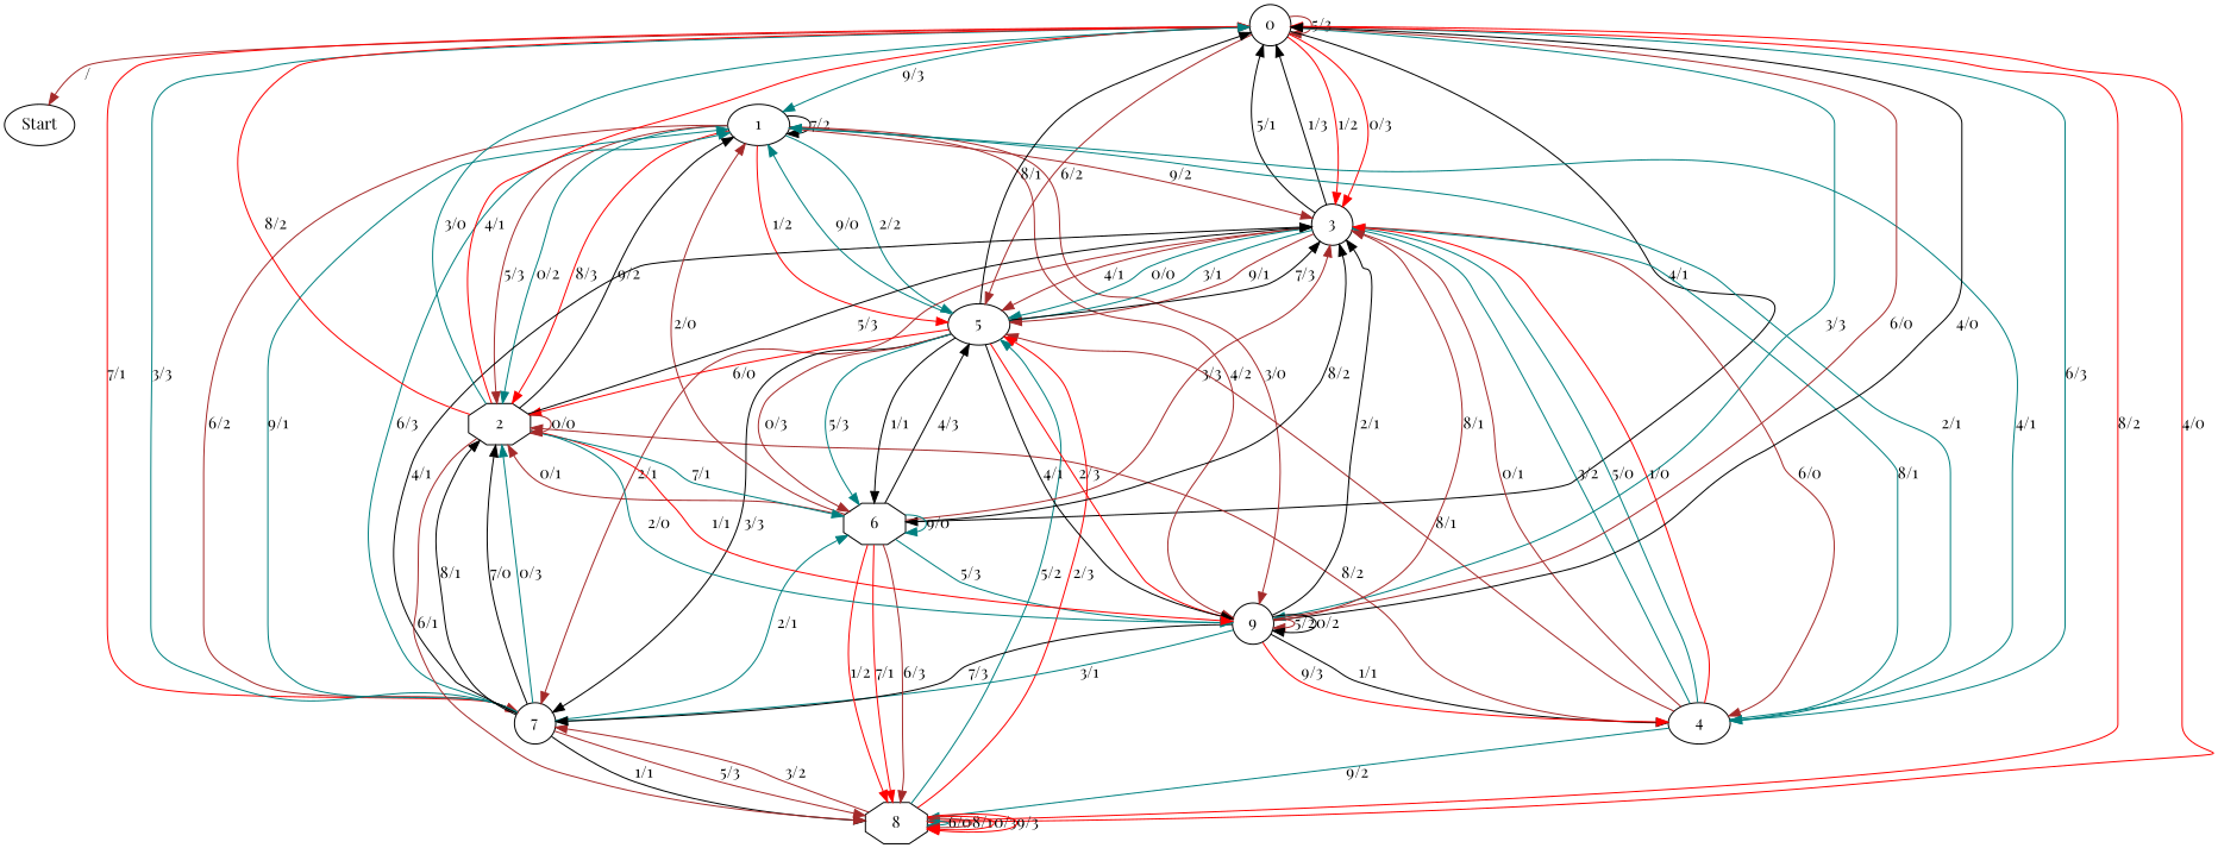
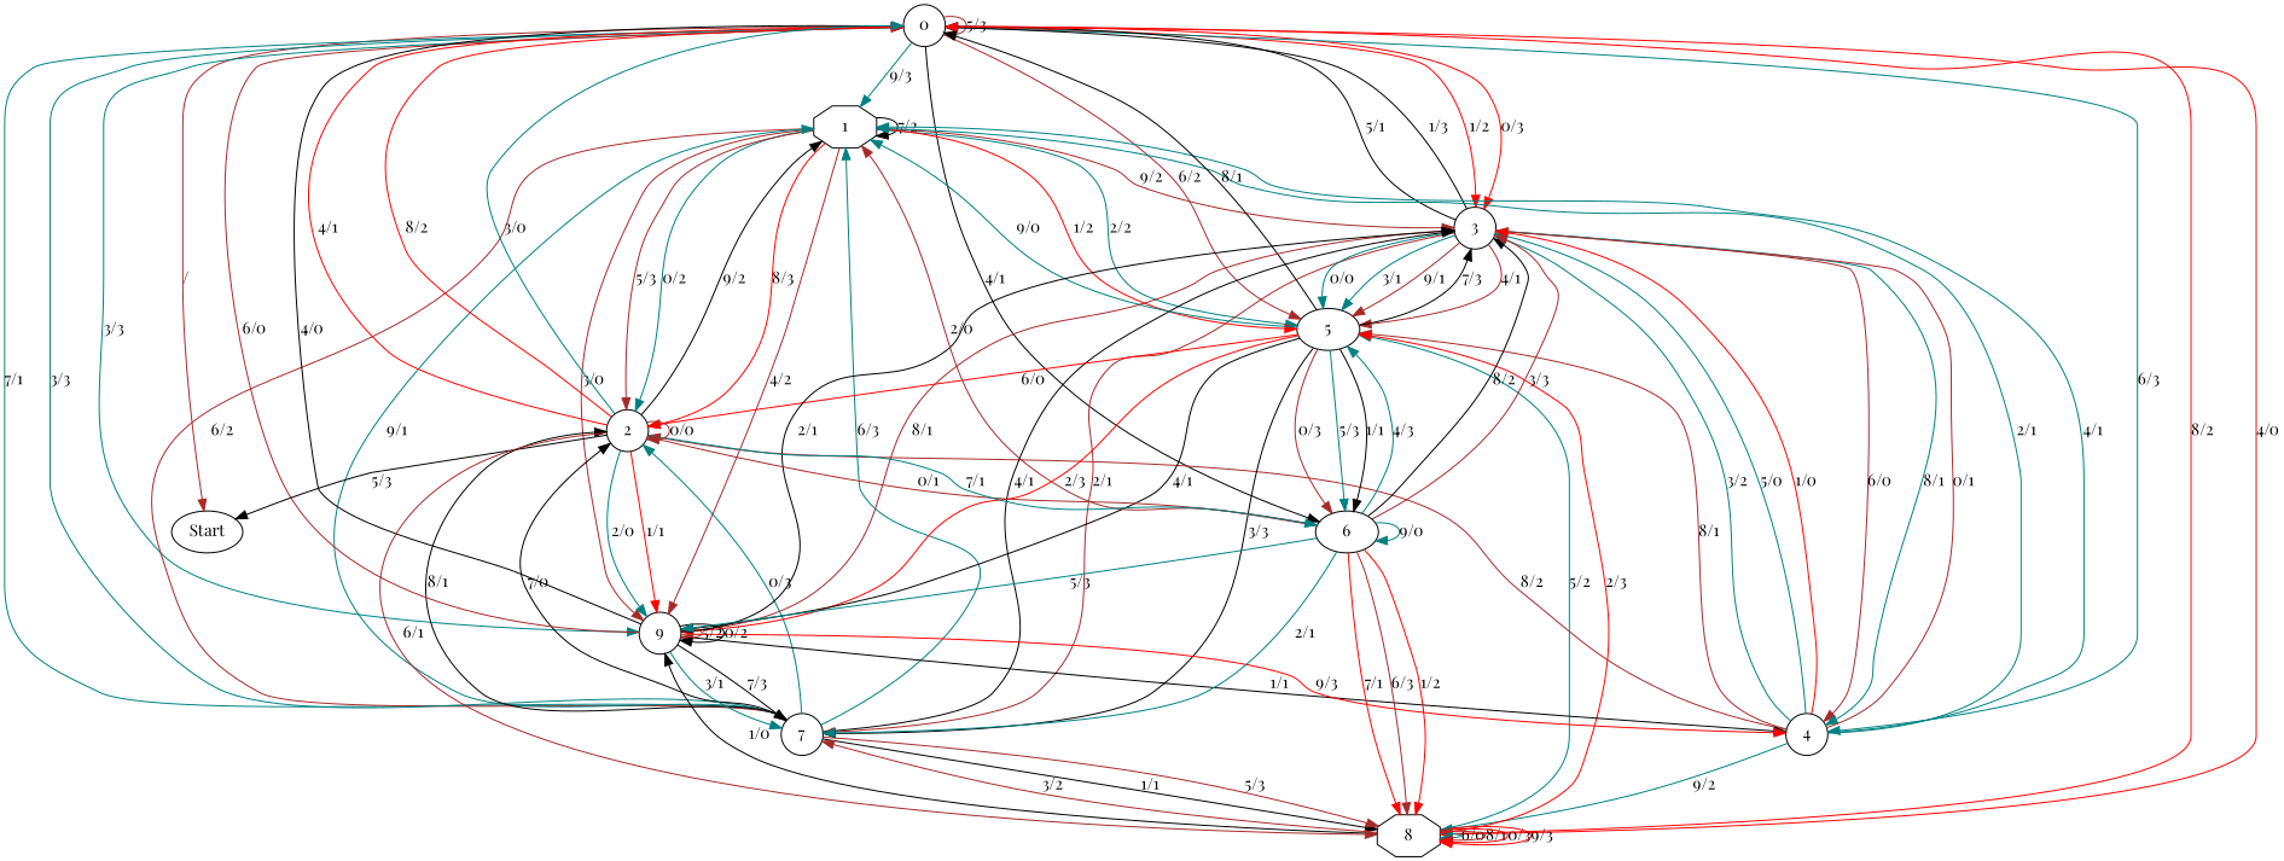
  digraph {
    fontname="Playfair Display"
    node [fontname="Playfair Display" shape=circle]
    edge [color=teal fontname="Playfair Display"]
    0
    Start [shape=ellipse]
-   1 [shape=ellipse]
+   1 [shape=octagon]
    3
-   4 [shape=ellipse]
+   4
    7
    8 [shape=octagon]
    5 [shape=ellipse]
    9
-   6 [shape=octagon]
-   2 [shape=octagon]
+   6 [shape=ellipse]
+   2
    0 -> 0 [color=brown label="5/3"]
    0 -> Start [color=brown label="/"]
    0 -> 1 [label="9/3"]
    0 -> 3 [color=red label="1/2"]
    0 -> 3 [color=red label="0/3"]
    0 -> 4 [label="6/3"]
-   0 -> 7 [color=red label="7/1"]
+   0 -> 7 [label="7/1"]
    0 -> 8 [color=red label="8/2"]
    0 -> 5 [color=brown label="6/2"]
    0 -> 9 [label="3/3"]
    0 -> 6 [color=black label="4/1"]
    1 -> 1 [color=black label="7/2"]
    1 -> 3 [color=brown label="9/2"]
    1 -> 7 [color=brown label="6/2"]
    1 -> 5 [label="2/2"]
    1 -> 5 [color=red label="1/2"]
    1 -> 9 [color=brown label="4/2"]
    1 -> 9 [color=brown label="3/0"]
    1 -> 2 [label="0/2"]
    1 -> 2 [color=red label="8/3"]
    1 -> 2 [color=brown label="5/3"]
    3 -> 0 [color=black label="5/1"]
    3 -> 0 [color=black label="1/3"]
    3 -> 4 [color=brown label="6/0"]
    3 -> 4 [label="8/1"]
    3 -> 7 [color=brown label="2/1"]
    3 -> 5 [color=brown label="4/1"]
    3 -> 5 [label="0/0"]
    3 -> 5 [label="3/1"]
    3 -> 5 [color=brown label="9/1"]
    4 -> 1 [label="2/1"]
    4 -> 1 [label="4/1"]
    4 -> 3 [color=brown label="0/1"]
    4 -> 3 [label="3/2"]
    4 -> 3 [label="5/0"]
    4 -> 3 [color=red label="1/0"]
    4 -> 8 [label="9/2"]
    4 -> 5 [color=brown label="8/1"]
    4 -> 2 [color=brown label="8/2"]
    7 -> 0 [label="3/3"]
    7 -> 1 [label="9/1"]
    7 -> 1 [label="6/3"]
    7 -> 3 [color=black label="4/1"]
    7 -> 8 [color=black label="1/1"]
    7 -> 8 [color=brown label="5/3"]
-   7 -> 6 [label="2/1"]
+   6 -> 7 [label="2/1"]
    7 -> 2 [label="0/3"]
    7 -> 2 [color=black label="8/1"]
    7 -> 2 [color=black label="7/0"]
    8 -> 0 [color=red label="4/0"]
    8 -> 7 [color=brown label="3/2"]
    8 -> 8 [label="6/0"]
    8 -> 8 [color=brown label="8/1"]
    8 -> 8 [color=red label="0/3"]
    8 -> 8 [color=red label="9/3"]
    8 -> 5 [label="5/2"]
    8 -> 5 [color=red label="2/3"]
+   8 -> 9 [color=black label="1/0"]
    5 -> 0 [color=black label="8/1"]
    5 -> 1 [label="9/0"]
    5 -> 3 [color=black label="7/3"]
    5 -> 7 [color=black label="3/3"]
    5 -> 9 [color=red label="2/3"]
    5 -> 9 [color=black label="4/1"]
    5 -> 6 [color=brown label="0/3"]
    5 -> 6 [label="5/3"]
    5 -> 6 [color=black label="1/1"]
    5 -> 2 [color=red label="6/0"]
    9 -> 0 [color=brown label="6/0"]
    9 -> 0 [color=black label="4/0"]
    9 -> 3 [color=brown label="8/1"]
    9 -> 3 [color=black label="2/1"]
    9 -> 4 [color=black label="1/1"]
    9 -> 4 [color=red label="9/3"]
    9 -> 7 [label="3/1"]
    9 -> 7 [color=black label="7/3"]
    9 -> 9 [color=brown label="5/2"]
    9 -> 9 [color=black label="0/2"]
    6 -> 1 [color=brown label="2/0"]
    6 -> 3 [color=black label="8/2"]
    6 -> 3 [color=brown label="3/3"]
    6 -> 8 [color=red label="7/1"]
    6 -> 8 [color=brown label="6/3"]
    6 -> 8 [color=red label="1/2"]
-   6 -> 5 [color=black label="4/3"]
+   6 -> 5 [label="4/3"]
    6 -> 9 [label="5/3"]
    6 -> 6 [label="9/0"]
    6 -> 2 [color=brown label="0/1"]
    2 -> 0 [color=red label="4/1"]
    2 -> 0 [color=red label="8/2"]
    2 -> 0 [label="3/0"]
    2 -> 1 [color=black label="9/2"]
-   2 -> 3 [color=black label="5/3"]
+   2 -> Start [color=black label="5/3"]
    2 -> 8 [color=brown label="6/1"]
    2 -> 9 [label="2/0"]
    2 -> 9 [color=red label="1/1"]
    2 -> 6 [label="7/1"]
    2 -> 2 [color=brown label="0/0"]
  }
